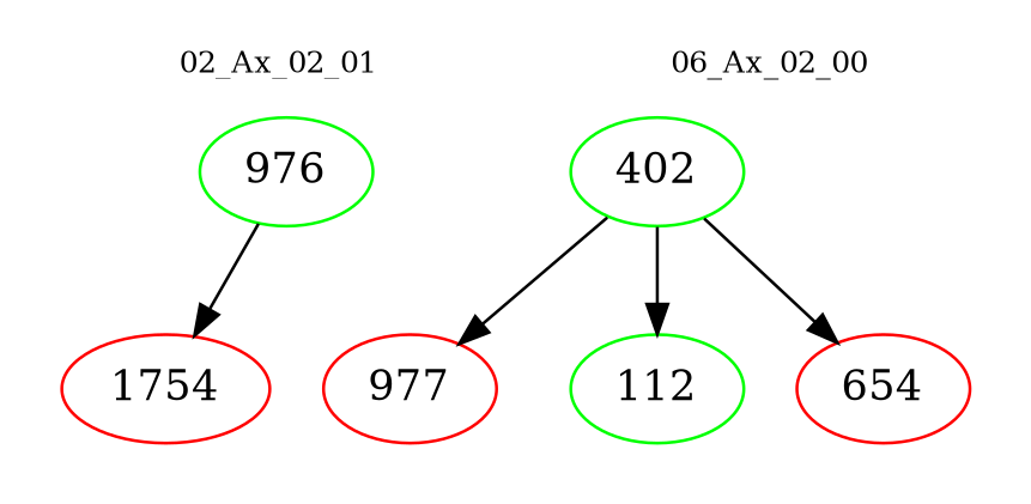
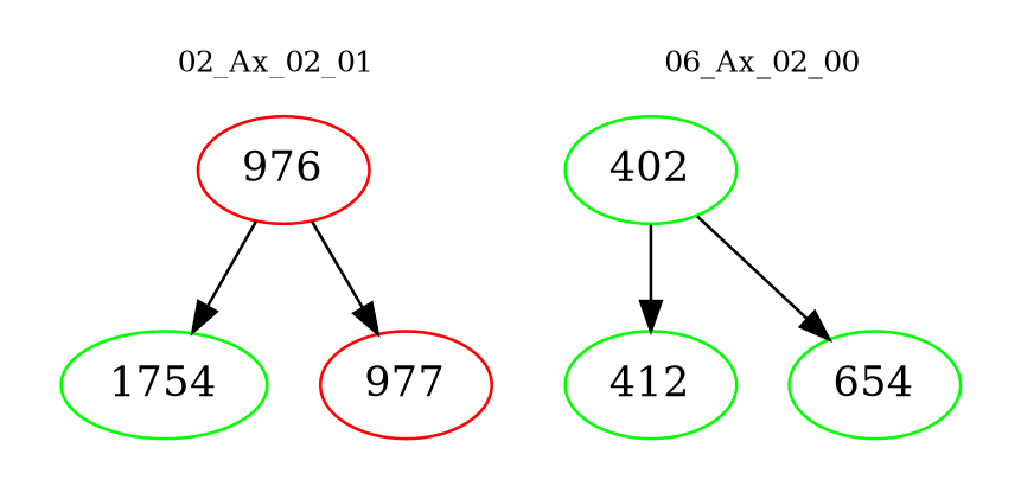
  digraph {
    node [color=green]
    edge [color=black]
-   n1 [label=976]
+   n1 [color=red label=976]
    n2 [color=red label=977]
-   n3 [color=red label=1754]
+   n3 [label=1754]
    n4 [label=402]
-   n5 [label=112]
-   n6 [color=red label=654]
+   n5 [label=412]
+   n6 [label=654]
    subgraph cluster_1 {
      color=white
      fontsize=10
      label="02_Ax_02_01"
      n1
      n2
      n3
    }
    subgraph cluster_2 {
      color=white
      fontsize=10
      label="06_Ax_02_00"
      n4
      n5
      n6
    }
-   n4 -> n2
+   n1 -> n2
    n1 -> n3
    n4 -> n5
    n4 -> n6
  }
